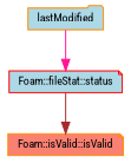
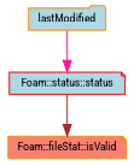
  digraph {
    fontname="Roboto Condensed"
    rankdir=TB
    node [color=darkorange fillcolor=lightblue fontname="Roboto Condensed" fontsize=10 shape=note style=filled]
    edge [fontname="Roboto Condensed" fontsize=10 labelfontname=FreeSans labelfontsize=10 style=solid]
    n1 [fontcolor=black height=0.2 label=lastModified shape=folder width=0.4]
-   n2 [color=red height=0.2 label="Foam::fileStat::status" width=0.4]
-   n3 [fillcolor=salmon height=0.2 label="Foam::isValid::isValid" width=0.4]
+   n2 [color=red height=0.2 label="Foam::status::status" width=0.4]
+   n3 [fillcolor=salmon height=0.2 label="Foam::fileStat::isValid" width=0.4]
    n1 -> n2 [color=deeppink]
    n2 -> n3 [color=brown]
  }
